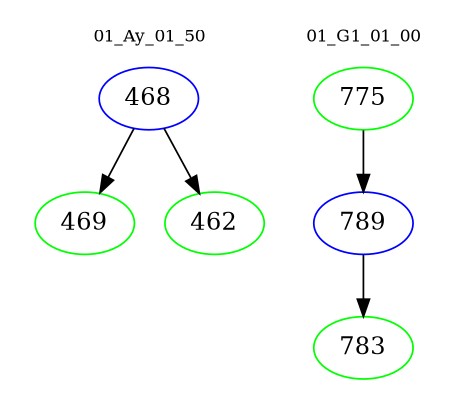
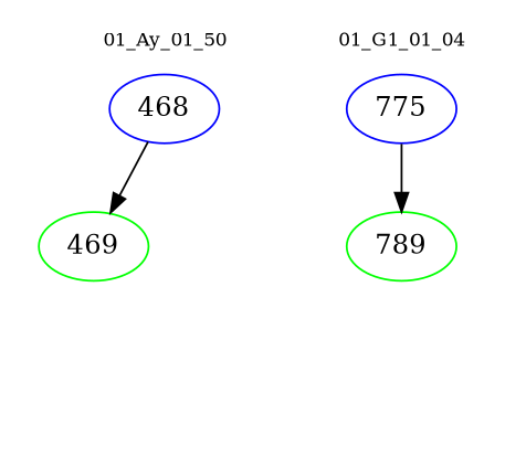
  digraph {
    node [color=green]
    edge [color=black]
    n1 [label=469]
    n2 [color=blue label=468]
-   n3 [label=462]
-   n4 [label=775]
-   n5 [color=blue label=789]
-   n6 [label=783]
+   n4 [color=blue label=775]
+   n5 [label=789]
    subgraph cluster_1 {
      color=white
      fontsize=10
      label="01_Ay_01_50"
      n1
      n2
-     n3
    }
    subgraph cluster_2 {
      color=white
      fontsize=10
-     label="01_G1_01_00"
+     label="01_G1_01_04"
      n4
      n5
-     n6
    }
    n2 -> n1
-   n2 -> n3
    n4 -> n5
-   n5 -> n6
  }
